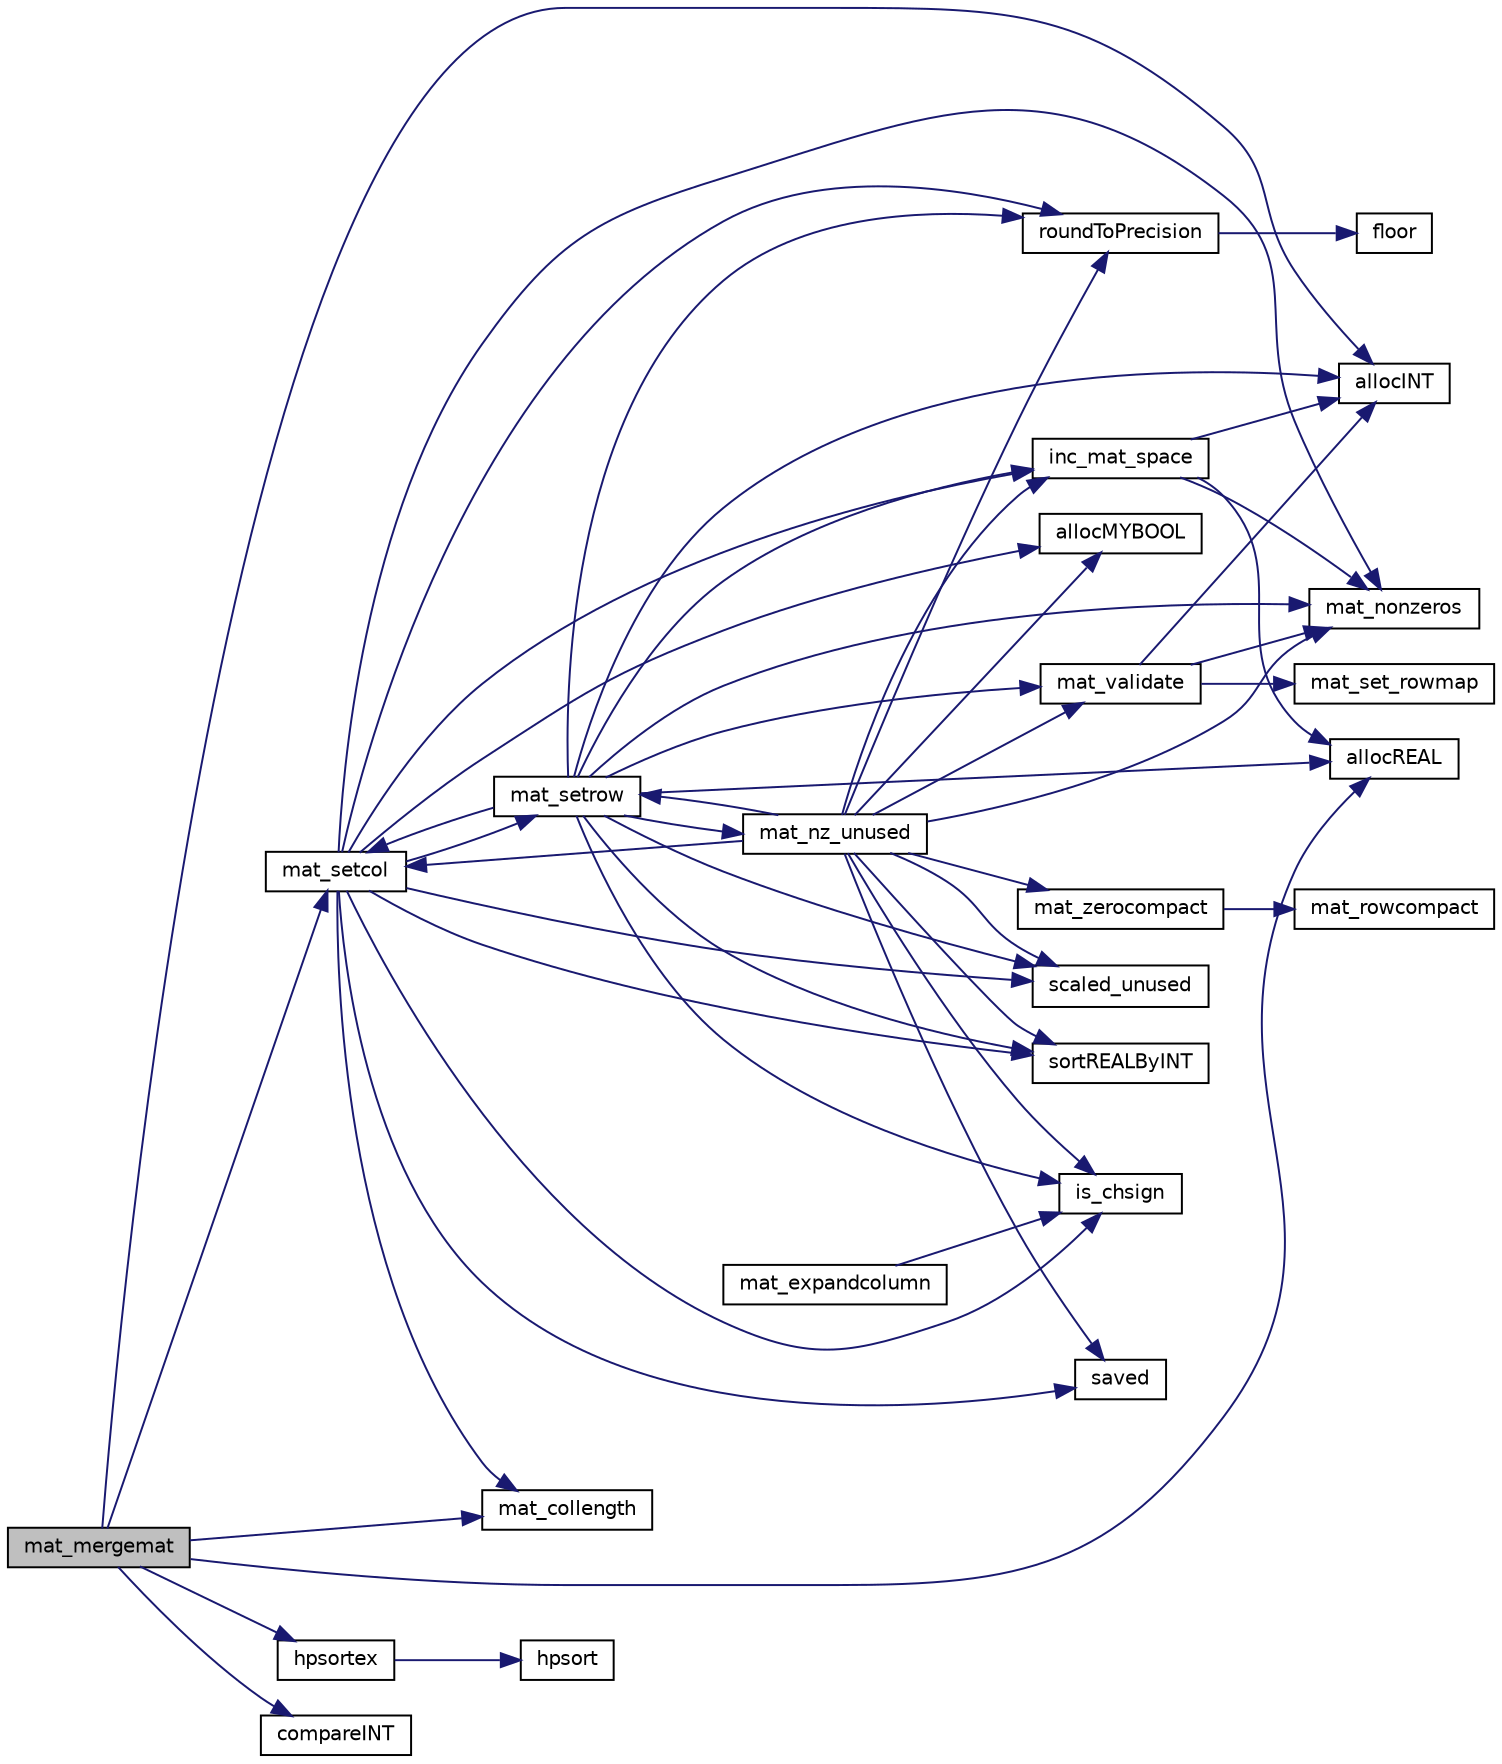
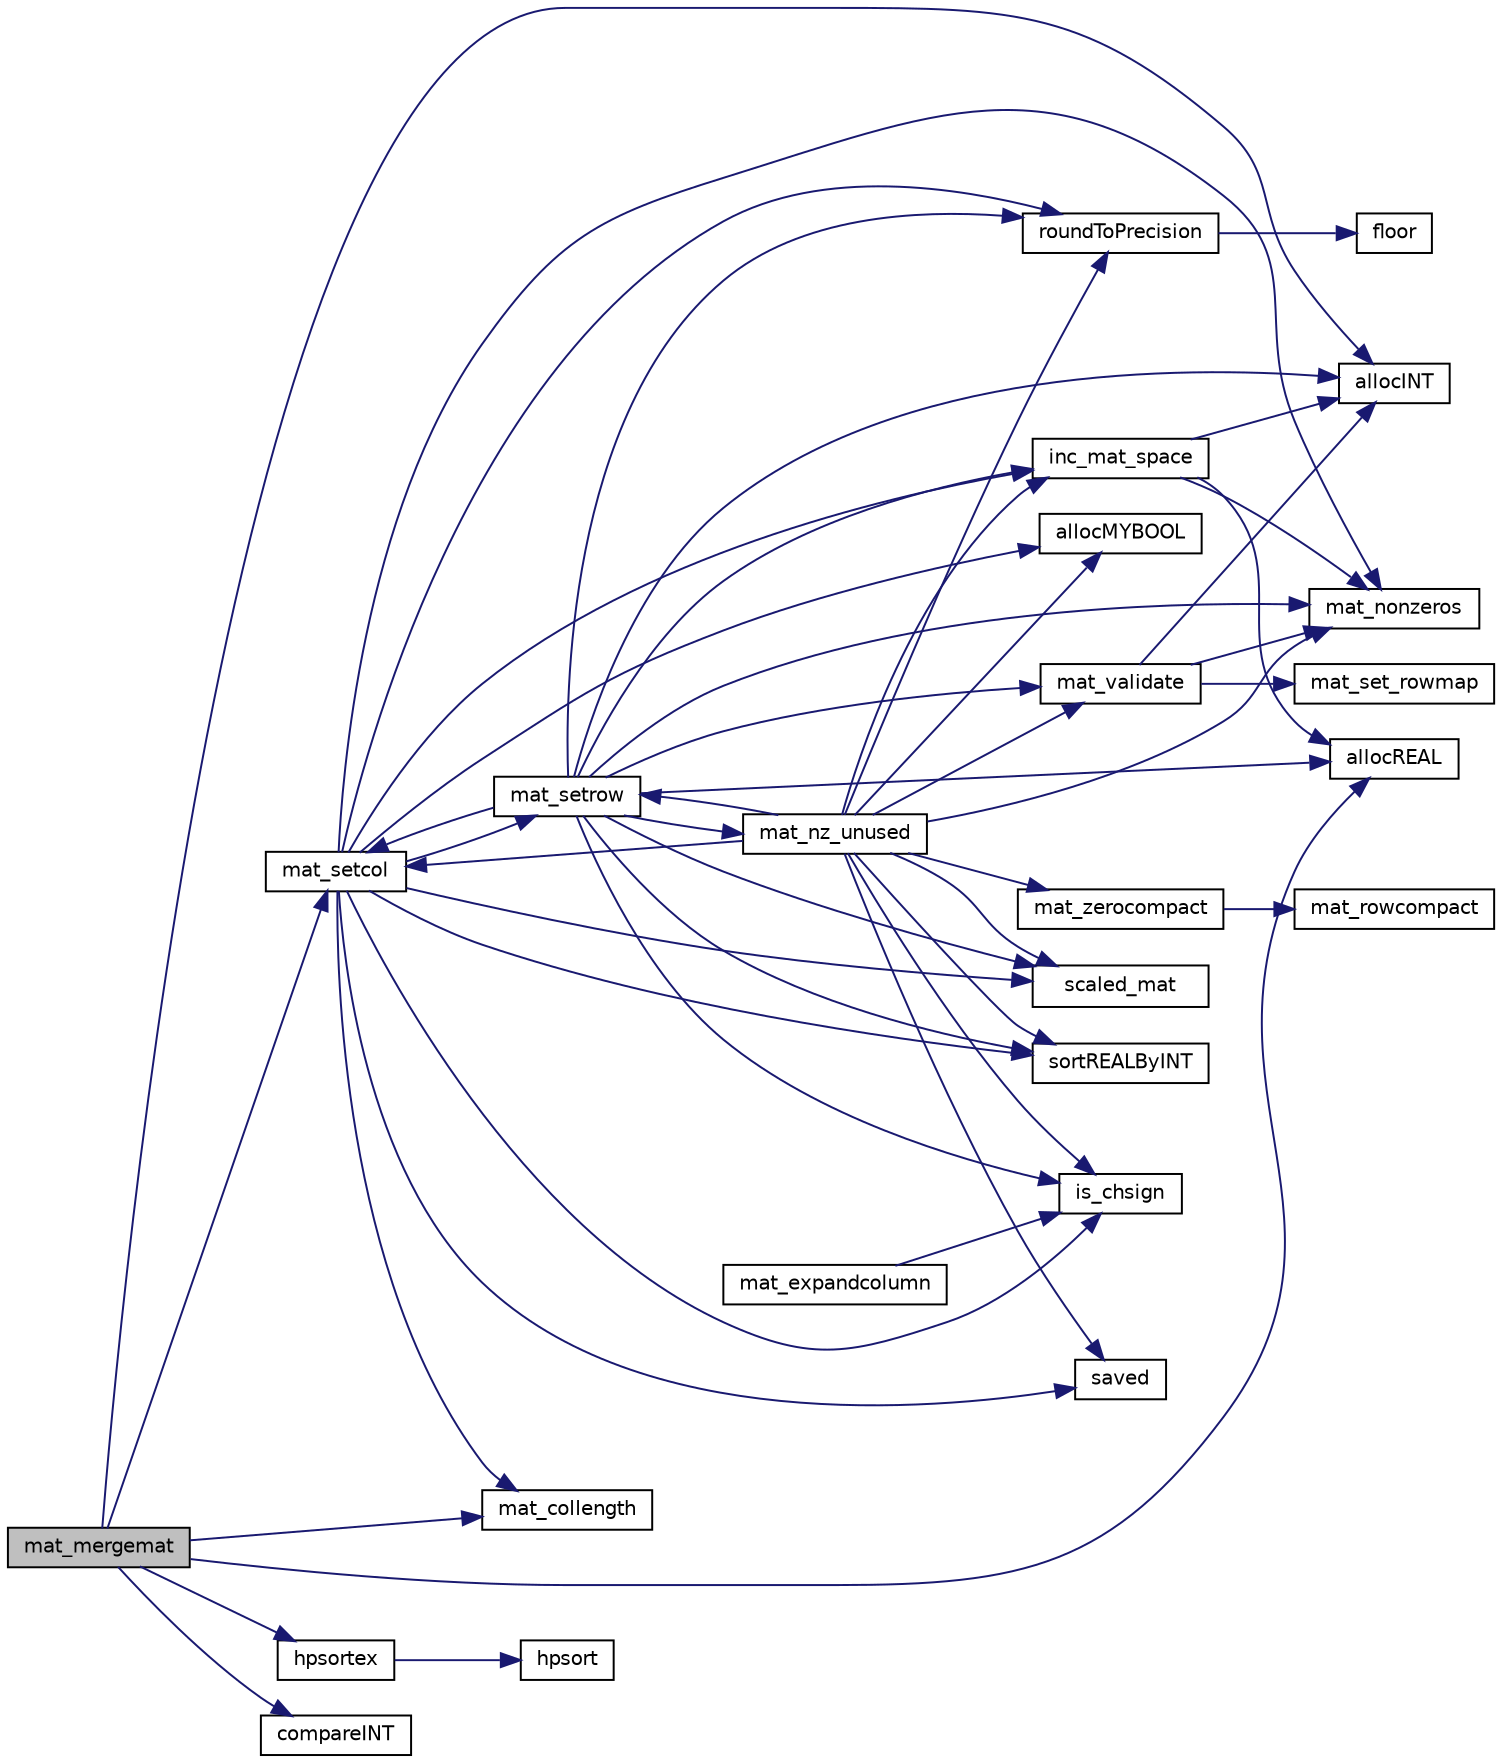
  digraph {
    rankdir=LR
    node [color=black fillcolor=white fontname=Helvetica fontsize=10 shape=record style=filled]
    edge [color=midnightblue fontname=Helvetica fontsize=10 labelfontname=Helvetica labelfontsize=10 style=solid]
    n1 [fillcolor=grey75 fontcolor=black height=0.2 label=mat_mergemat width=0.4]
    n2 [height=0.2 label=allocREAL width=0.4]
    n3 [height=0.2 label=allocINT width=0.4]
    n4 [height=0.2 label=hpsortex width=0.4]
    n5 [height=0.2 label=compareINT width=0.4]
    n6 [height=0.2 label=mat_collength width=0.4]
    n7 [height=0.2 label=mat_setcol width=0.4]
    n8 [height=0.2 label=hpsort width=0.4]
    n9 [height=0.2 label=mat_expandcolumn width=0.4]
    n10 [height=0.2 label=is_chsign width=0.4]
    n11 [height=0.2 label=saved width=0.4]
    n12 [height=0.2 label=mat_setrow width=0.4]
    n13 [height=0.2 label=mat_nonzeros width=0.4]
-   n14 [height=0.2 label=scaled_unused width=0.4]
+   n14 [height=0.2 label=scaled_mat width=0.4]
    n15 [height=0.2 label=roundToPrecision width=0.4]
    n16 [height=0.2 label=sortREALByINT width=0.4]
    n17 [height=0.2 label=allocMYBOOL width=0.4]
    n18 [height=0.2 label=inc_mat_space width=0.4]
    n19 [height=0.2 label=mat_validate width=0.4]
    n20 [height=0.2 label=mat_nz_unused width=0.4]
    n21 [height=0.2 label=floor width=0.4]
    n22 [height=0.2 label=mat_set_rowmap width=0.4]
    n23 [height=0.2 label=mat_zerocompact width=0.4]
    n24 [height=0.2 label=mat_rowcompact width=0.4]
    n1 -> n2
    n1 -> n3
    n1 -> n4
    n1 -> n5
    n1 -> n6
    n1 -> n7
    n4 -> n8
    n7 -> n6
    n7 -> n10
    n7 -> n11
    n7 -> n12
    n7 -> n13
    n7 -> n14
    n7 -> n15
    n7 -> n16
    n7 -> n17
    n7 -> n18
    n9 -> n10
    n12 -> n2
    n12 -> n3
    n12 -> n7
    n12 -> n10
    n12 -> n13
    n12 -> n14
    n12 -> n15
    n12 -> n16
    n12 -> n18
    n12 -> n19
    n12 -> n20
    n15 -> n21
    n18 -> n2
    n18 -> n3
    n18 -> n13
    n19 -> n3
    n19 -> n13
    n19 -> n22
    n20 -> n7
    n20 -> n10
    n20 -> n11
    n20 -> n12
    n20 -> n13
    n20 -> n14
    n20 -> n15
    n20 -> n16
    n20 -> n17
    n20 -> n18
    n20 -> n19
    n20 -> n23
    n23 -> n24
  }
